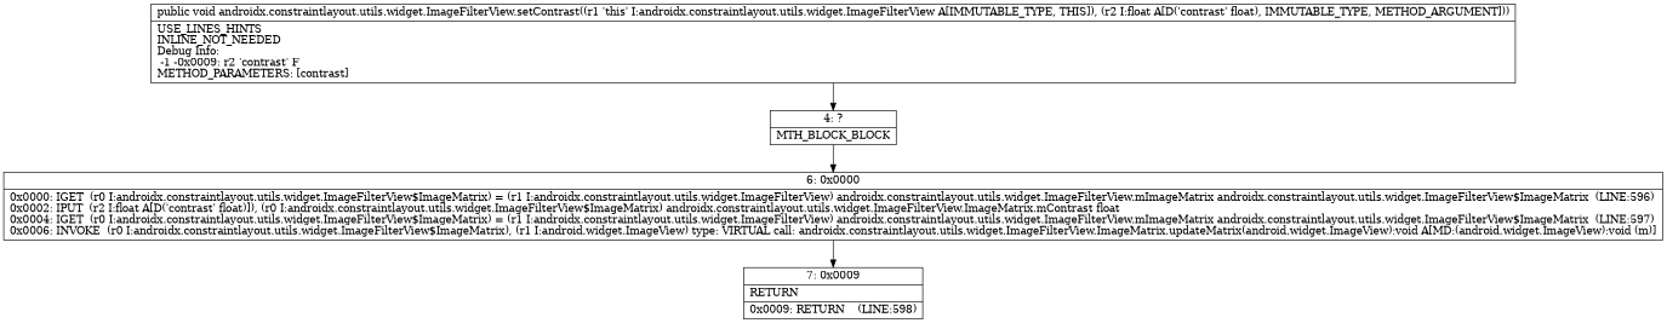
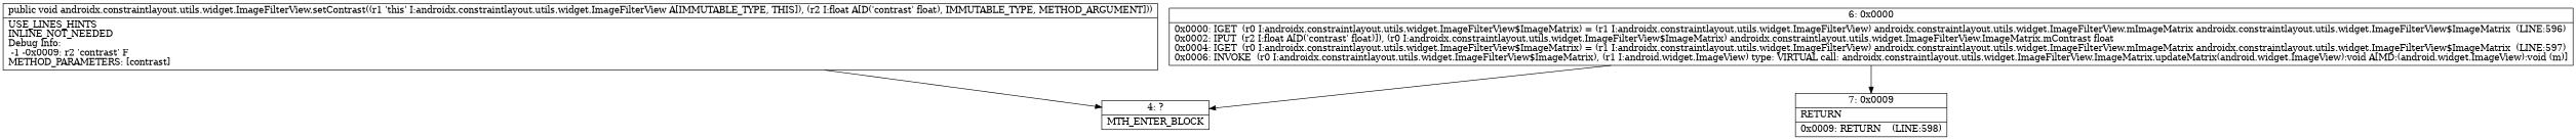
  digraph {
    node [shape=record]
-   n1 [label="{4\:\ ?|MTH_BLOCK_BLOCK\l}"]
+   n1 [label="{4\:\ ?|MTH_ENTER_BLOCK\l}"]
    n2 [label="{6\:\ 0x0000|0x0000: IGET  (r0 I:androidx.constraintlayout.utils.widget.ImageFilterView$ImageMatrix) = (r1 I:androidx.constraintlayout.utils.widget.ImageFilterView) androidx.constraintlayout.utils.widget.ImageFilterView.mImageMatrix androidx.constraintlayout.utils.widget.ImageFilterView$ImageMatrix  (LINE:596)\l0x0002: IPUT  (r2 I:float A[D('contrast' float)]), (r0 I:androidx.constraintlayout.utils.widget.ImageFilterView$ImageMatrix) androidx.constraintlayout.utils.widget.ImageFilterView.ImageMatrix.mContrast float \l0x0004: IGET  (r0 I:androidx.constraintlayout.utils.widget.ImageFilterView$ImageMatrix) = (r1 I:androidx.constraintlayout.utils.widget.ImageFilterView) androidx.constraintlayout.utils.widget.ImageFilterView.mImageMatrix androidx.constraintlayout.utils.widget.ImageFilterView$ImageMatrix  (LINE:597)\l0x0006: INVOKE  (r0 I:androidx.constraintlayout.utils.widget.ImageFilterView$ImageMatrix), (r1 I:android.widget.ImageView) type: VIRTUAL call: androidx.constraintlayout.utils.widget.ImageFilterView.ImageMatrix.updateMatrix(android.widget.ImageView):void A[MD:(android.widget.ImageView):void (m)]\l}"]
    n3 [label="{7\:\ 0x0009|RETURN\l|0x0009: RETURN    (LINE:598)\l}"]
    n4 [label="{public void androidx.constraintlayout.utils.widget.ImageFilterView.setContrast((r1 'this' I:androidx.constraintlayout.utils.widget.ImageFilterView A[IMMUTABLE_TYPE, THIS]), (r2 I:float A[D('contrast' float), IMMUTABLE_TYPE, METHOD_ARGUMENT]))  | USE_LINES_HINTS\lINLINE_NOT_NEEDED\lDebug Info:\l  \-1 \-0x0009: r2 'contrast' F\lMETHOD_PARAMETERS: [contrast]\l}"]
-   n1 -> n2
+   n2 -> n1
    n2 -> n3
    n4 -> n1
  }
